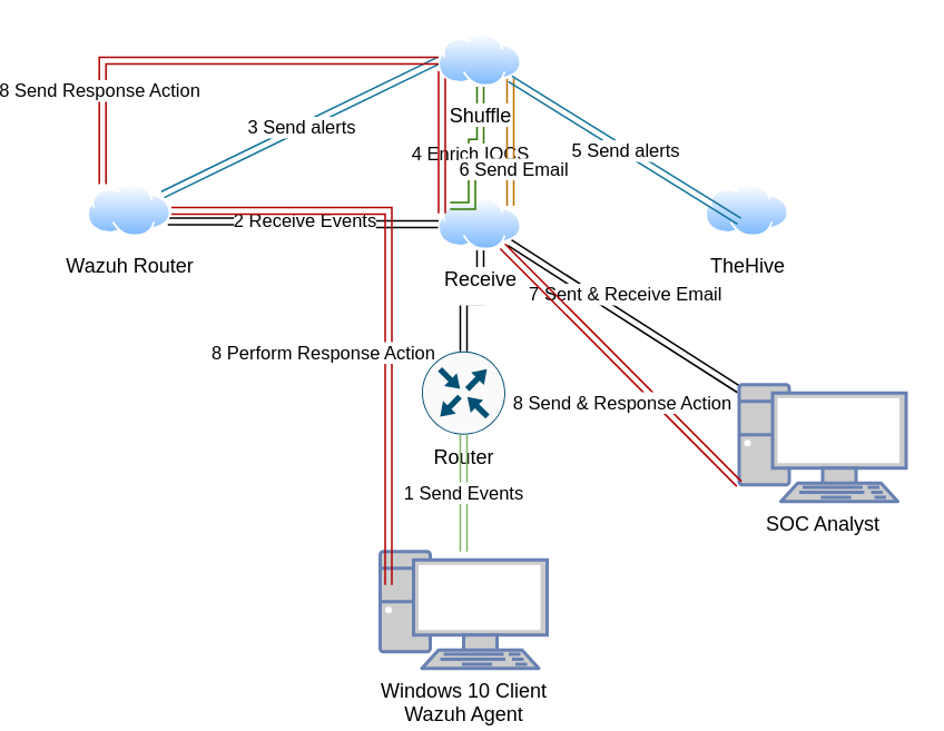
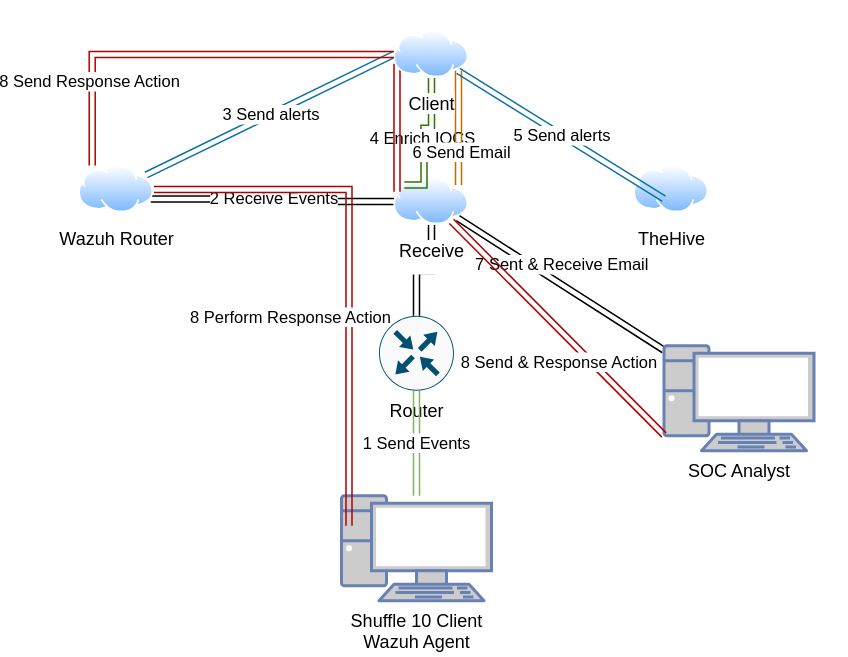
  <mxCell id="0" />
  <mxCell id="1" parent="0" />
- <mxCell id="2" value="&lt;span style=&quot;color: rgb(0, 0, 0);&quot;&gt;Windows 10 Client&lt;/span&gt;&lt;div style=&quot;color: rgb(0, 0, 0);&quot;&gt;Wazuh Agent&lt;/div&gt;" style="fontColor=#0066CC;verticalAlign=top;verticalLabelPosition=bottom;labelPosition=center;align=center;html=1;outlineConnect=0;fillColor=#CCCCCC;strokeColor=#6881B3;gradientColor=none;gradientDirection=north;strokeWidth=2;shape=mxgraph.networks.pc;" vertex="1" parent="1"><mxGeometry x="195" y="330" width="100" height="70" as="geometry" /></mxCell>
+ <mxCell id="2" value="&lt;span style=&quot;color: rgb(0, 0, 0);&quot;&gt;Shuffle 10 Client&lt;/span&gt;&lt;div style=&quot;color: rgb(0, 0, 0);&quot;&gt;Wazuh Agent&lt;/div&gt;" style="fontColor=#0066CC;verticalAlign=top;verticalLabelPosition=bottom;labelPosition=center;align=center;html=1;outlineConnect=0;fillColor=#CCCCCC;strokeColor=#6881B3;gradientColor=none;gradientDirection=north;strokeWidth=2;shape=mxgraph.networks.pc;" vertex="1" parent="1"><mxGeometry x="195" y="330" width="100" height="70" as="geometry" /></mxCell>
  <mxCell id="3" style="edgeStyle=orthogonalEdgeStyle;rounded=0;orthogonalLoop=1;jettySize=auto;html=1;shape=link;" edge="1" parent="1" source="4" target="8"><mxGeometry relative="1" as="geometry" /></mxCell>
  <mxCell id="4" value="Router" style="sketch=0;points=[[0.5,0,0],[1,0.5,0],[0.5,1,0],[0,0.5,0],[0.145,0.145,0],[0.856,0.145,0],[0.855,0.856,0],[0.145,0.855,0]];verticalLabelPosition=bottom;html=1;verticalAlign=top;aspect=fixed;align=center;pointerEvents=1;shape=mxgraph.cisco19.rect;prIcon=router;fillColor=#FAFAFA;strokeColor=#005073;" vertex="1" parent="1"><mxGeometry x="220" y="210" width="50" height="50" as="geometry" /></mxCell>
  <mxCell id="5" value="2 Receive Events" style="edgeStyle=orthogonalEdgeStyle;rounded=0;orthogonalLoop=1;jettySize=auto;html=1;entryX=1;entryY=0.75;entryDx=0;entryDy=0;shape=link;" edge="1" parent="1" source="8" target="11"><mxGeometry relative="1" as="geometry" /></mxCell>
  <mxCell id="6" style="rounded=0;orthogonalLoop=1;jettySize=auto;html=1;shape=link;" edge="1" parent="1" source="8" target="18"><mxGeometry relative="1" as="geometry" /></mxCell>
  <mxCell id="7" value="&amp;nbsp; &amp;nbsp; &amp;nbsp; &amp;nbsp; &amp;nbsp; &amp;nbsp; &amp;nbsp; 7 Sent &amp;amp; Receive Email&amp;nbsp;" style="edgeLabel;html=1;align=center;verticalAlign=middle;resizable=0;points=[];" vertex="1" connectable="0" parent="6"><mxGeometry x="-0.293" y="1" relative="1" as="geometry"><mxPoint as="offset" /></mxGeometry></mxCell>
  <mxCell id="8" value="Receive" style="image;aspect=fixed;perimeter=ellipsePerimeter;html=1;align=center;shadow=0;dashed=0;spacingTop=3;image=img/lib/active_directory/internet_cloud.svg;" vertex="1" parent="1"><mxGeometry x="230" y="118" width="50" height="31.5" as="geometry" /></mxCell>
  <mxCell id="9" value="TheHive" style="image;aspect=fixed;perimeter=ellipsePerimeter;html=1;align=center;shadow=0;dashed=0;spacingTop=3;image=img/lib/active_directory/internet_cloud.svg;" vertex="1" parent="1"><mxGeometry x="390" y="110" width="50" height="31.5" as="geometry" /></mxCell>
  <mxCell id="10" value="3 Send alerts" style="rounded=0;orthogonalLoop=1;jettySize=auto;html=1;entryX=0;entryY=0.5;entryDx=0;entryDy=0;shape=link;fillColor=#b1ddf0;strokeColor=#10739e;" edge="1" parent="1" source="11" target="17"><mxGeometry relative="1" as="geometry" /></mxCell>
  <mxCell id="11" value="Wazuh Router" style="image;aspect=fixed;perimeter=ellipsePerimeter;html=1;align=center;shadow=0;dashed=0;spacingTop=3;image=img/lib/active_directory/internet_cloud.svg;" vertex="1" parent="1"><mxGeometry x="20" y="110" width="50" height="31.5" as="geometry" /></mxCell>
  <mxCell id="12" style="edgeStyle=orthogonalEdgeStyle;rounded=0;orthogonalLoop=1;jettySize=auto;html=1;entryX=0;entryY=0;entryDx=0;entryDy=0;shape=link;fillColor=#60a917;strokeColor=#2D7600;" edge="1" parent="1" source="17" target="8"><mxGeometry relative="1" as="geometry"><Array as="points"><mxPoint x="255" y="85" /><mxPoint x="250" y="85" /><mxPoint x="250" y="123" /></Array></mxGeometry></mxCell>
  <mxCell id="13" value="4 Enrich IOCS" style="edgeLabel;html=1;align=center;verticalAlign=middle;resizable=0;points=[];" vertex="1" connectable="0" parent="12"><mxGeometry x="0.001" y="-2" relative="1" as="geometry"><mxPoint as="offset" /></mxGeometry></mxCell>
  <mxCell id="14" style="rounded=0;orthogonalLoop=1;jettySize=auto;html=1;entryX=1;entryY=0;entryDx=0;entryDy=0;shape=link;fillColor=#f0a30a;strokeColor=#BD7000;edgeStyle=elbowEdgeStyle;" edge="1" parent="1" source="17" target="8"><mxGeometry relative="1" as="geometry" /></mxCell>
  <mxCell id="15" value="6 Send Email" style="edgeLabel;html=1;align=center;verticalAlign=middle;resizable=0;points=[];" vertex="1" connectable="0" parent="14"><mxGeometry x="0.427" y="1" relative="1" as="geometry"><mxPoint as="offset" /></mxGeometry></mxCell>
  <mxCell id="16" style="edgeStyle=elbowEdgeStyle;rounded=0;orthogonalLoop=1;jettySize=auto;html=1;entryX=0;entryY=0.25;entryDx=0;entryDy=0;shape=link;fillColor=#e51400;strokeColor=#B20000;" edge="1" parent="1" source="17" target="8"><mxGeometry relative="1" as="geometry" /></mxCell>
- <mxCell id="17" value="Shuffle" style="image;aspect=fixed;perimeter=ellipsePerimeter;html=1;align=center;shadow=0;dashed=0;spacingTop=3;image=img/lib/active_directory/internet_cloud.svg;" vertex="1" parent="1"><mxGeometry x="230" y="20" width="50" height="31.5" as="geometry" /></mxCell>
+ <mxCell id="17" value="Client" style="image;aspect=fixed;perimeter=ellipsePerimeter;html=1;align=center;shadow=0;dashed=0;spacingTop=3;image=img/lib/active_directory/internet_cloud.svg;" vertex="1" parent="1"><mxGeometry x="230" y="20" width="50" height="31.5" as="geometry" /></mxCell>
  <mxCell id="18" value="&lt;font color=&quot;#000000&quot;&gt;SOC Analyst&lt;/font&gt;" style="fontColor=#0066CC;verticalAlign=top;verticalLabelPosition=bottom;labelPosition=center;align=center;html=1;outlineConnect=0;fillColor=#CCCCCC;strokeColor=#6881B3;gradientColor=none;gradientDirection=north;strokeWidth=2;shape=mxgraph.networks.pc;" vertex="1" parent="1"><mxGeometry x="410" y="230" width="100" height="70" as="geometry" /></mxCell>
  <mxCell id="19" value="1 Send Events" style="rounded=0;orthogonalLoop=1;jettySize=auto;html=1;entryX=0.5;entryY=1;entryDx=0;entryDy=0;entryPerimeter=0;edgeStyle=orthogonalEdgeStyle;shape=link;fillColor=#d5e8d4;strokeColor=#82b366;" edge="1" parent="1" source="2" target="4"><mxGeometry relative="1" as="geometry" /></mxCell>
  <mxCell id="20" value="5 Send alerts" style="rounded=0;orthogonalLoop=1;jettySize=auto;html=1;entryX=0.4;entryY=0.698;entryDx=0;entryDy=0;entryPerimeter=0;shape=link;fillColor=#b1ddf0;strokeColor=#10739e;" edge="1" parent="1" source="17" target="9"><mxGeometry relative="1" as="geometry" /></mxCell>
  <mxCell id="21" style="rounded=0;orthogonalLoop=1;jettySize=auto;html=1;entryX=0;entryY=0.85;entryDx=0;entryDy=0;entryPerimeter=0;elbow=vertical;shape=link;fillColor=#e51400;strokeColor=#B20000;" edge="1" parent="1" source="8" target="18"><mxGeometry relative="1" as="geometry" /></mxCell>
  <mxCell id="22" value="8 Send &amp;amp; Response Action" style="edgeLabel;html=1;align=center;verticalAlign=middle;resizable=0;points=[];" vertex="1" connectable="0" parent="21"><mxGeometry x="-0.081" y="-1" relative="1" as="geometry"><mxPoint x="7" y="27" as="offset" /></mxGeometry></mxCell>
  <mxCell id="23" style="edgeStyle=orthogonalEdgeStyle;rounded=0;orthogonalLoop=1;jettySize=auto;html=1;entryX=0.176;entryY=-0.004;entryDx=0;entryDy=0;entryPerimeter=0;shape=link;fillColor=#e51400;strokeColor=#B20000;" edge="1" parent="1" source="17" target="11"><mxGeometry relative="1" as="geometry" /></mxCell>
  <mxCell id="24" value="8 Send Response Action" style="edgeLabel;html=1;align=center;verticalAlign=middle;resizable=0;points=[];" vertex="1" connectable="0" parent="23"><mxGeometry x="0.589" y="-2" relative="1" as="geometry"><mxPoint as="offset" /></mxGeometry></mxCell>
  <mxCell id="25" style="edgeStyle=orthogonalEdgeStyle;rounded=0;orthogonalLoop=1;jettySize=auto;html=1;entryX=0.05;entryY=0.286;entryDx=0;entryDy=0;entryPerimeter=0;shape=link;fillColor=#e51400;strokeColor=#B20000;" edge="1" parent="1" source="11" target="2"><mxGeometry relative="1" as="geometry" /></mxCell>
  <mxCell id="26" value="8 Perform Response Action" style="edgeLabel;html=1;align=center;verticalAlign=middle;resizable=0;points=[];" vertex="1" connectable="0" parent="25"><mxGeometry x="0.212" relative="1" as="geometry"><mxPoint x="-40" as="offset" /></mxGeometry></mxCell>
